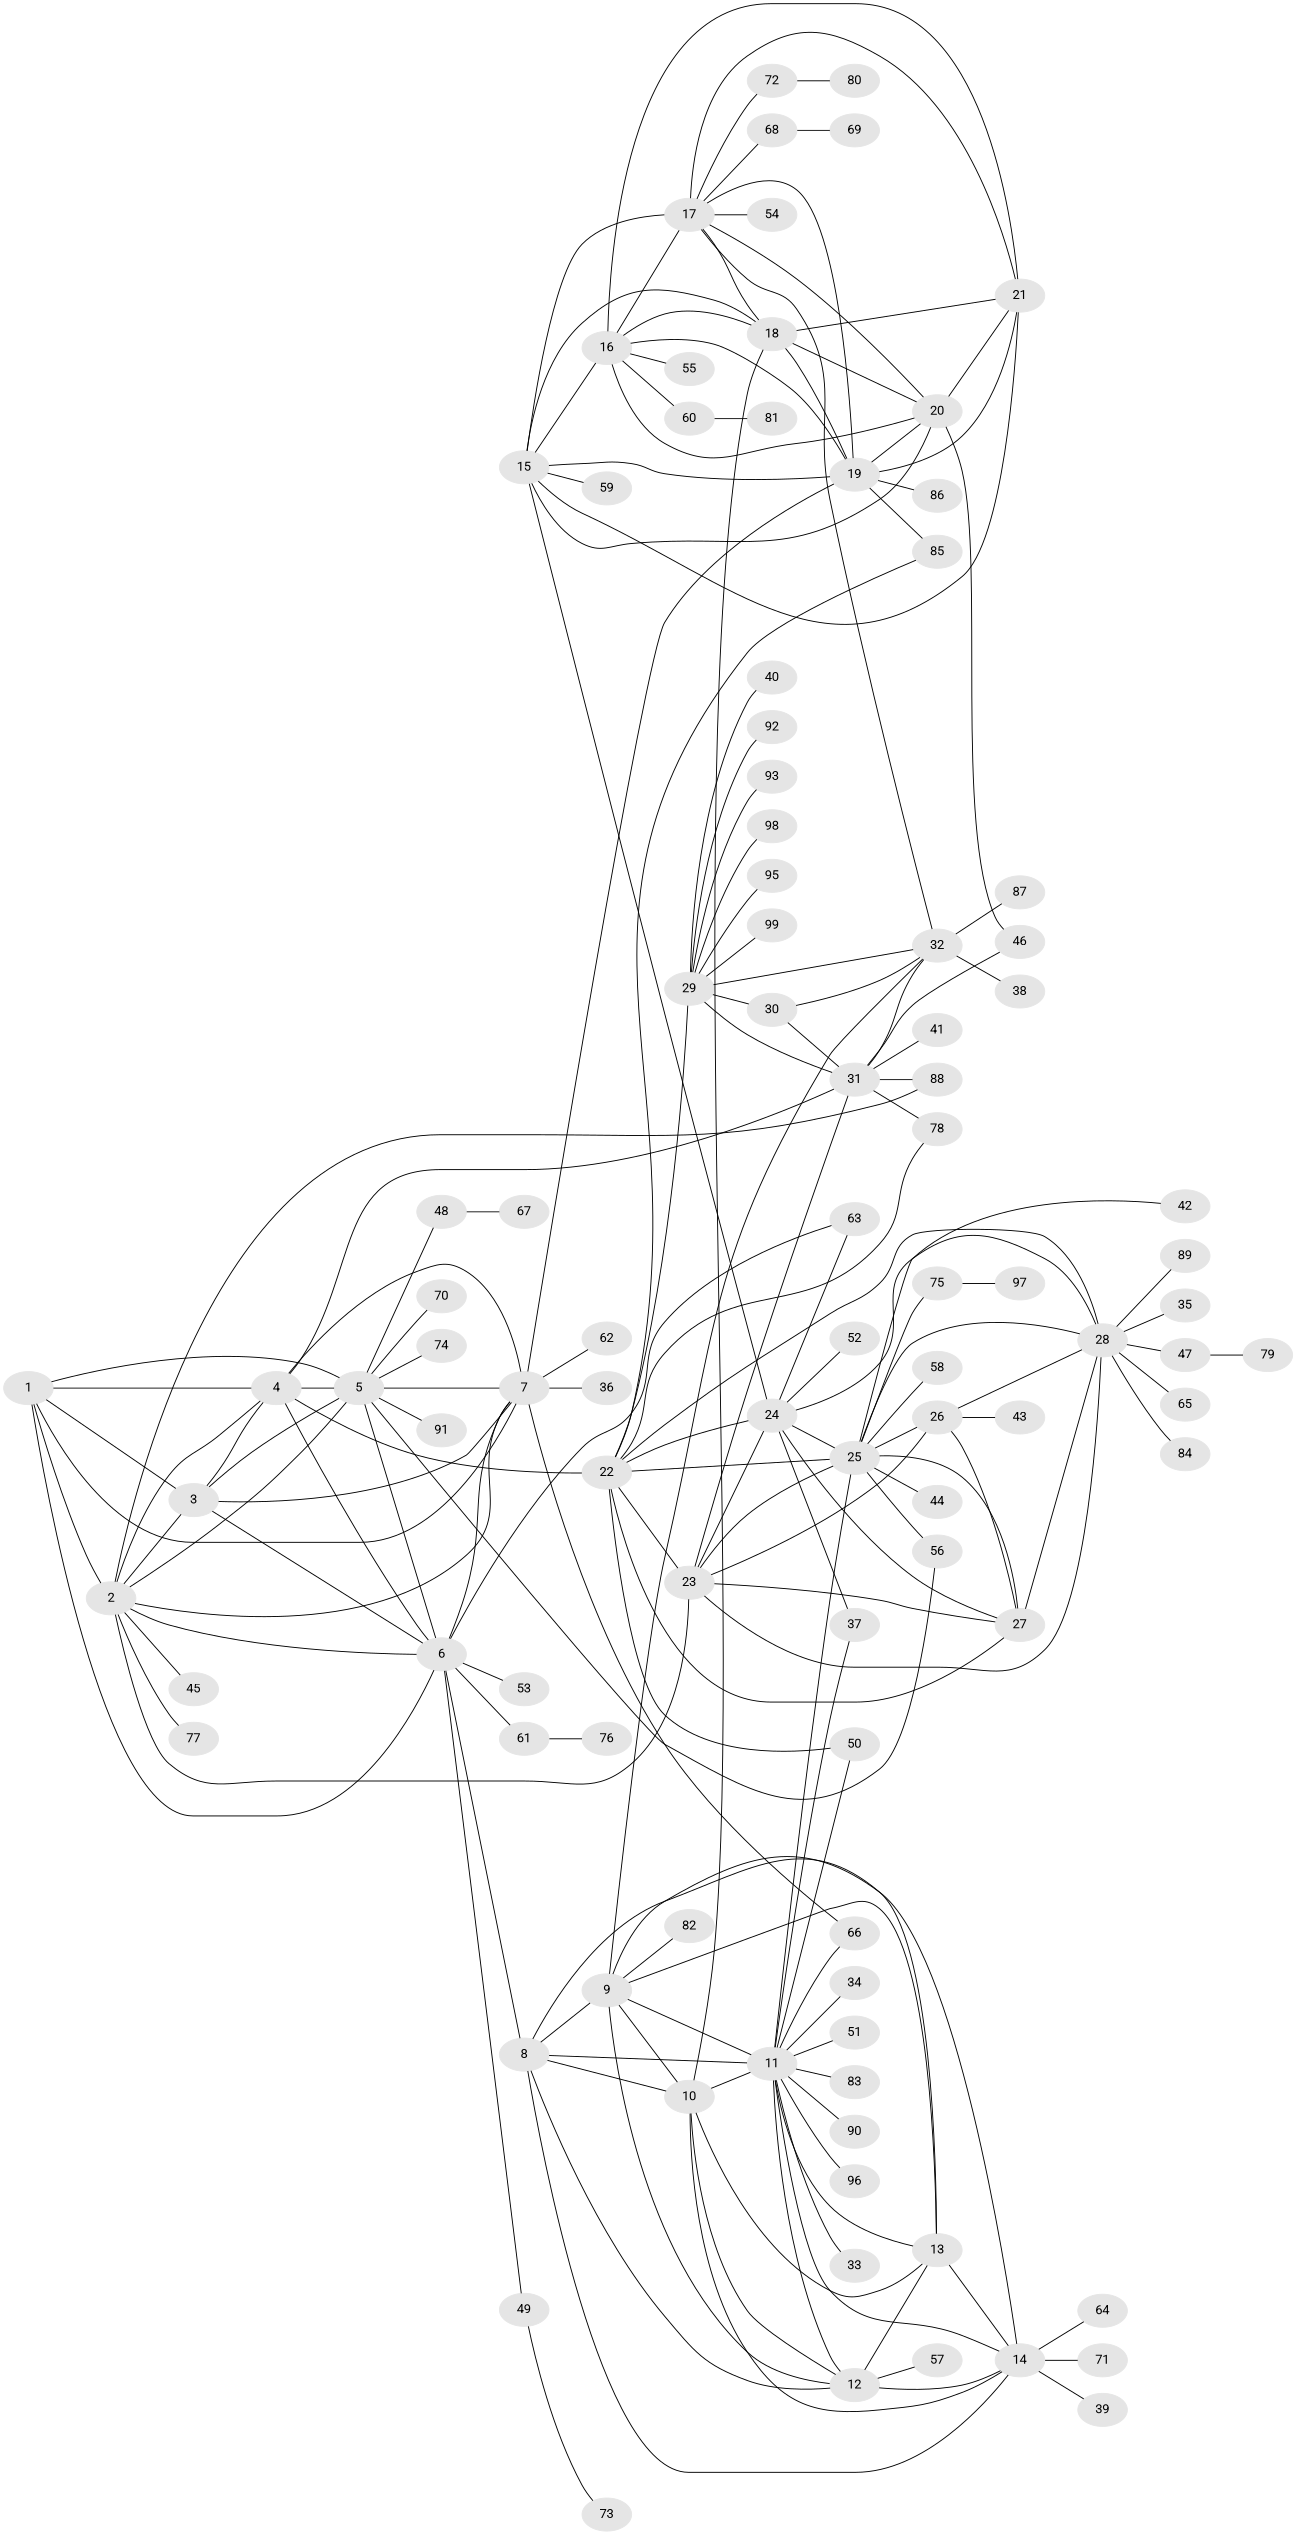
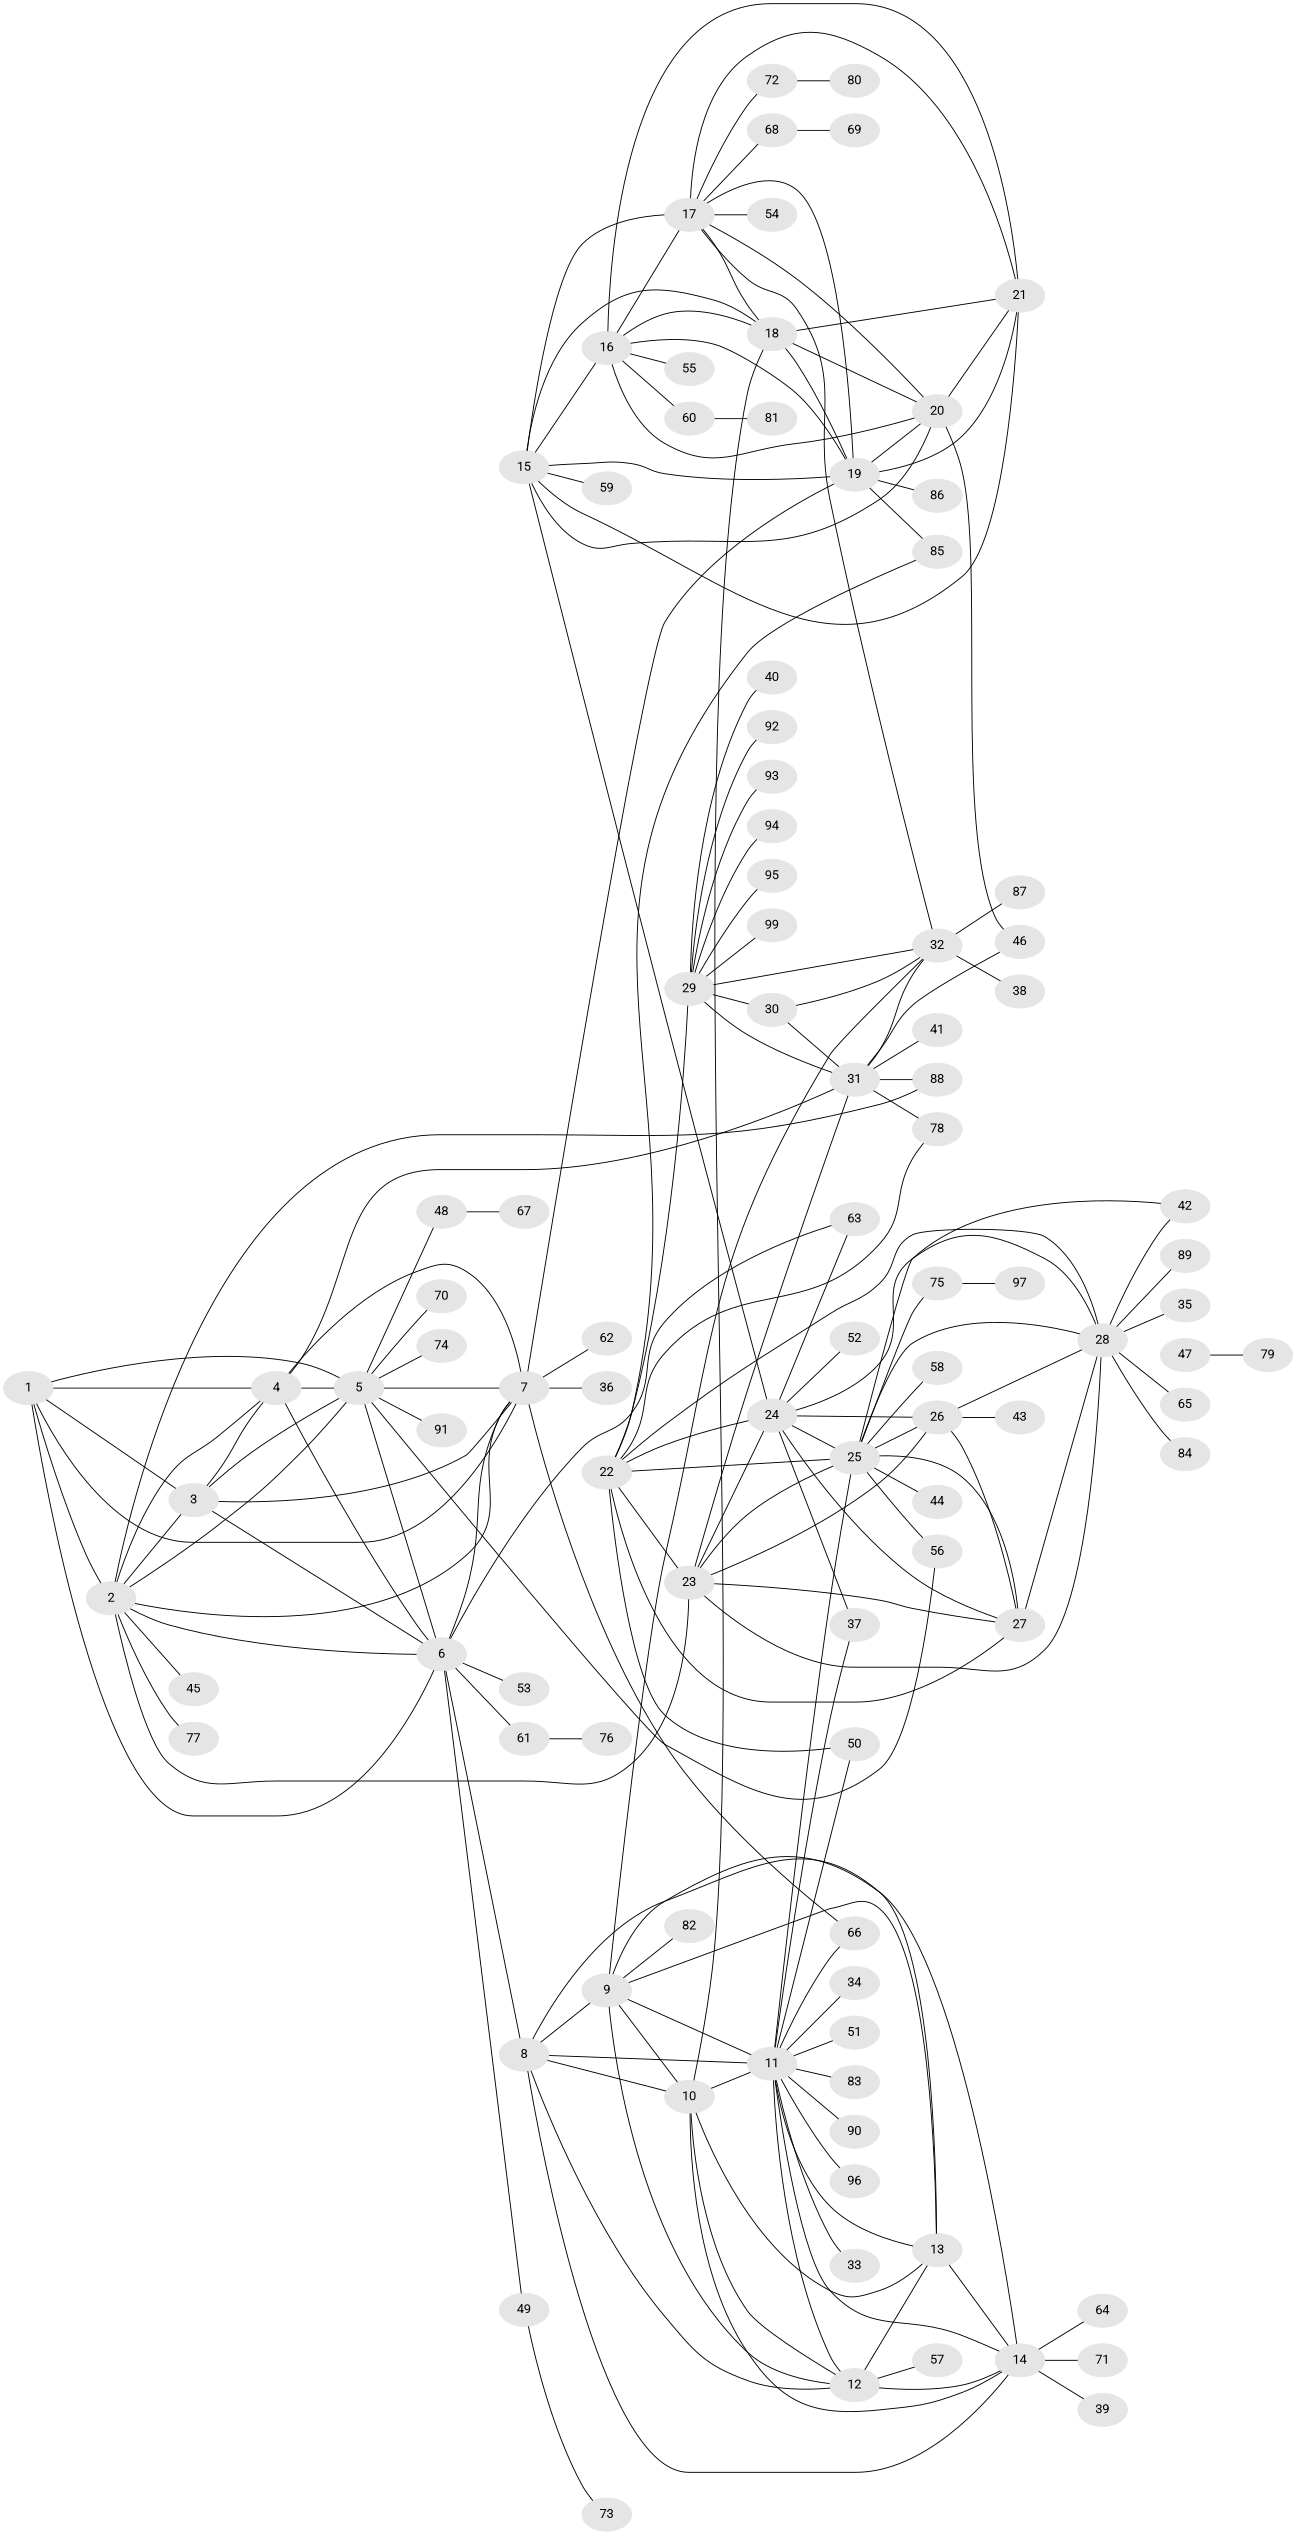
  graph {
    fontname=Roboto
    rankdir=LR
    node [color=gray90 fontname=Roboto style=filled]
    edge [fontname=Roboto weight=1.0]
    1
    2
    3
    4
    5
    6
    7
    23
    45
    77
    88
    22
    31
    48
    56
    70
    74
    91
    8
    49
    53
    61
    63
    19
    36
    62
    66
    25
    24
    26
    27
    28
    50
    85
    29
    78
    32
    46
    41
    67
    9
    10
    11
    12
    13
    14
    73
    76
    20
    21
    86
    82
    18
    33
    34
    37
    51
    83
    90
    96
    57
    39
    64
    71
    38
    87
    42
    44
    58
    75
    15
    16
    17
    59
    55
    60
    54
    68
    72
    52
    81
    69
    80
    43
    35
    47
    65
    84
    89
    30
    40
    92
    93
-   94 [label=98]
+   94
    95
    99
    97
    79
    1 -- 2
    1 -- 3
    1 -- 4 [weight=4.0]
    1 -- 5
    1 -- 6
    1 -- 7
    2 -- 3
    2 -- 4
    2 -- 5
    2 -- 6
    2 -- 7
    2 -- 23
    2 -- 45
    2 -- 77
    2 -- 88
    3 -- 4
    3 -- 5
    3 -- 6
    3 -- 7
    4 -- 5
    4 -- 6
    4 -- 7
-   4 -- 22
    4 -- 31
    5 -- 6
    5 -- 7
    5 -- 48
    5 -- 56
    5 -- 70
    5 -- 74
    5 -- 91
    6 -- 7
    6 -- 8
    6 -- 49
    6 -- 53
    6 -- 61
    6 -- 63
    7 -- 19
    7 -- 36
    7 -- 62
    7 -- 66
    23 -- 31
    23 -- 25
    23 -- 24
    23 -- 26
    23 -- 27 [weight=4.0]
    23 -- 28
    22 -- 23
    22 -- 25
    22 -- 24
    22 -- 27
    22 -- 28
    22 -- 50
    22 -- 85
    22 -- 29
    22 -- 78
    31 -- 88
    31 -- 78
    31 -- 32
    31 -- 46
    31 -- 41
    48 -- 67
    8 -- 9
    8 -- 10
    8 -- 11
    8 -- 12
    8 -- 13
    8 -- 14
    49 -- 73
    61 -- 76
    19 -- 85
    19 -- 20
    19 -- 21
    19 -- 86
    25 -- 56
    25 -- 26
    25 -- 27
    25 -- 28
    25 -- 42
    25 -- 44
    25 -- 58
    25 -- 75
    24 -- 63
    24 -- 25
+   24 -- 26
    24 -- 27
    24 -- 28
    24 -- 37
    24 -- 52
    26 -- 27
    26 -- 28
    26 -- 43 [weight=2.0]
    27 -- 28
    28 -- 35
-   28 -- 47
+   28 -- 42
    28 -- 65
    28 -- 84
    28 -- 89
    29 -- 31 [weight=4.0]
    29 -- 32 [weight=4.0]
    29 -- 30 [weight=5.0]
    29 -- 40
    29 -- 92
    29 -- 93
    29 -- 94
    29 -- 95
    29 -- 99
    32 -- 38
    32 -- 87
    9 -- 32
    9 -- 10
    9 -- 11
    9 -- 12
    9 -- 13
    9 -- 14
    9 -- 82
    10 -- 11
    10 -- 12
    10 -- 13
    10 -- 14
    10 -- 18
    11 -- 66
    11 -- 25
    11 -- 50
    11 -- 12
    11 -- 13
    11 -- 14
    11 -- 33
    11 -- 34
    11 -- 37
    11 -- 51
    11 -- 83
    11 -- 90
    11 -- 96
    12 -- 13
    12 -- 14
    12 -- 57
    13 -- 14
    14 -- 39
    14 -- 64
    14 -- 71
    20 -- 46
    20 -- 21
    18 -- 19
    18 -- 20
    18 -- 21
    75 -- 97
    15 -- 19
    15 -- 24
    15 -- 20
    15 -- 21
    15 -- 18
    15 -- 16
    15 -- 17
    15 -- 59
    16 -- 19
    16 -- 20
    16 -- 21
    16 -- 18
    16 -- 17
    16 -- 55
    16 -- 60
    17 -- 19
    17 -- 32
    17 -- 20
    17 -- 21
    17 -- 18
    17 -- 54
    17 -- 68
    17 -- 72
    60 -- 81
    68 -- 69
    72 -- 80
    47 -- 79
    30 -- 31
    30 -- 32
  }
